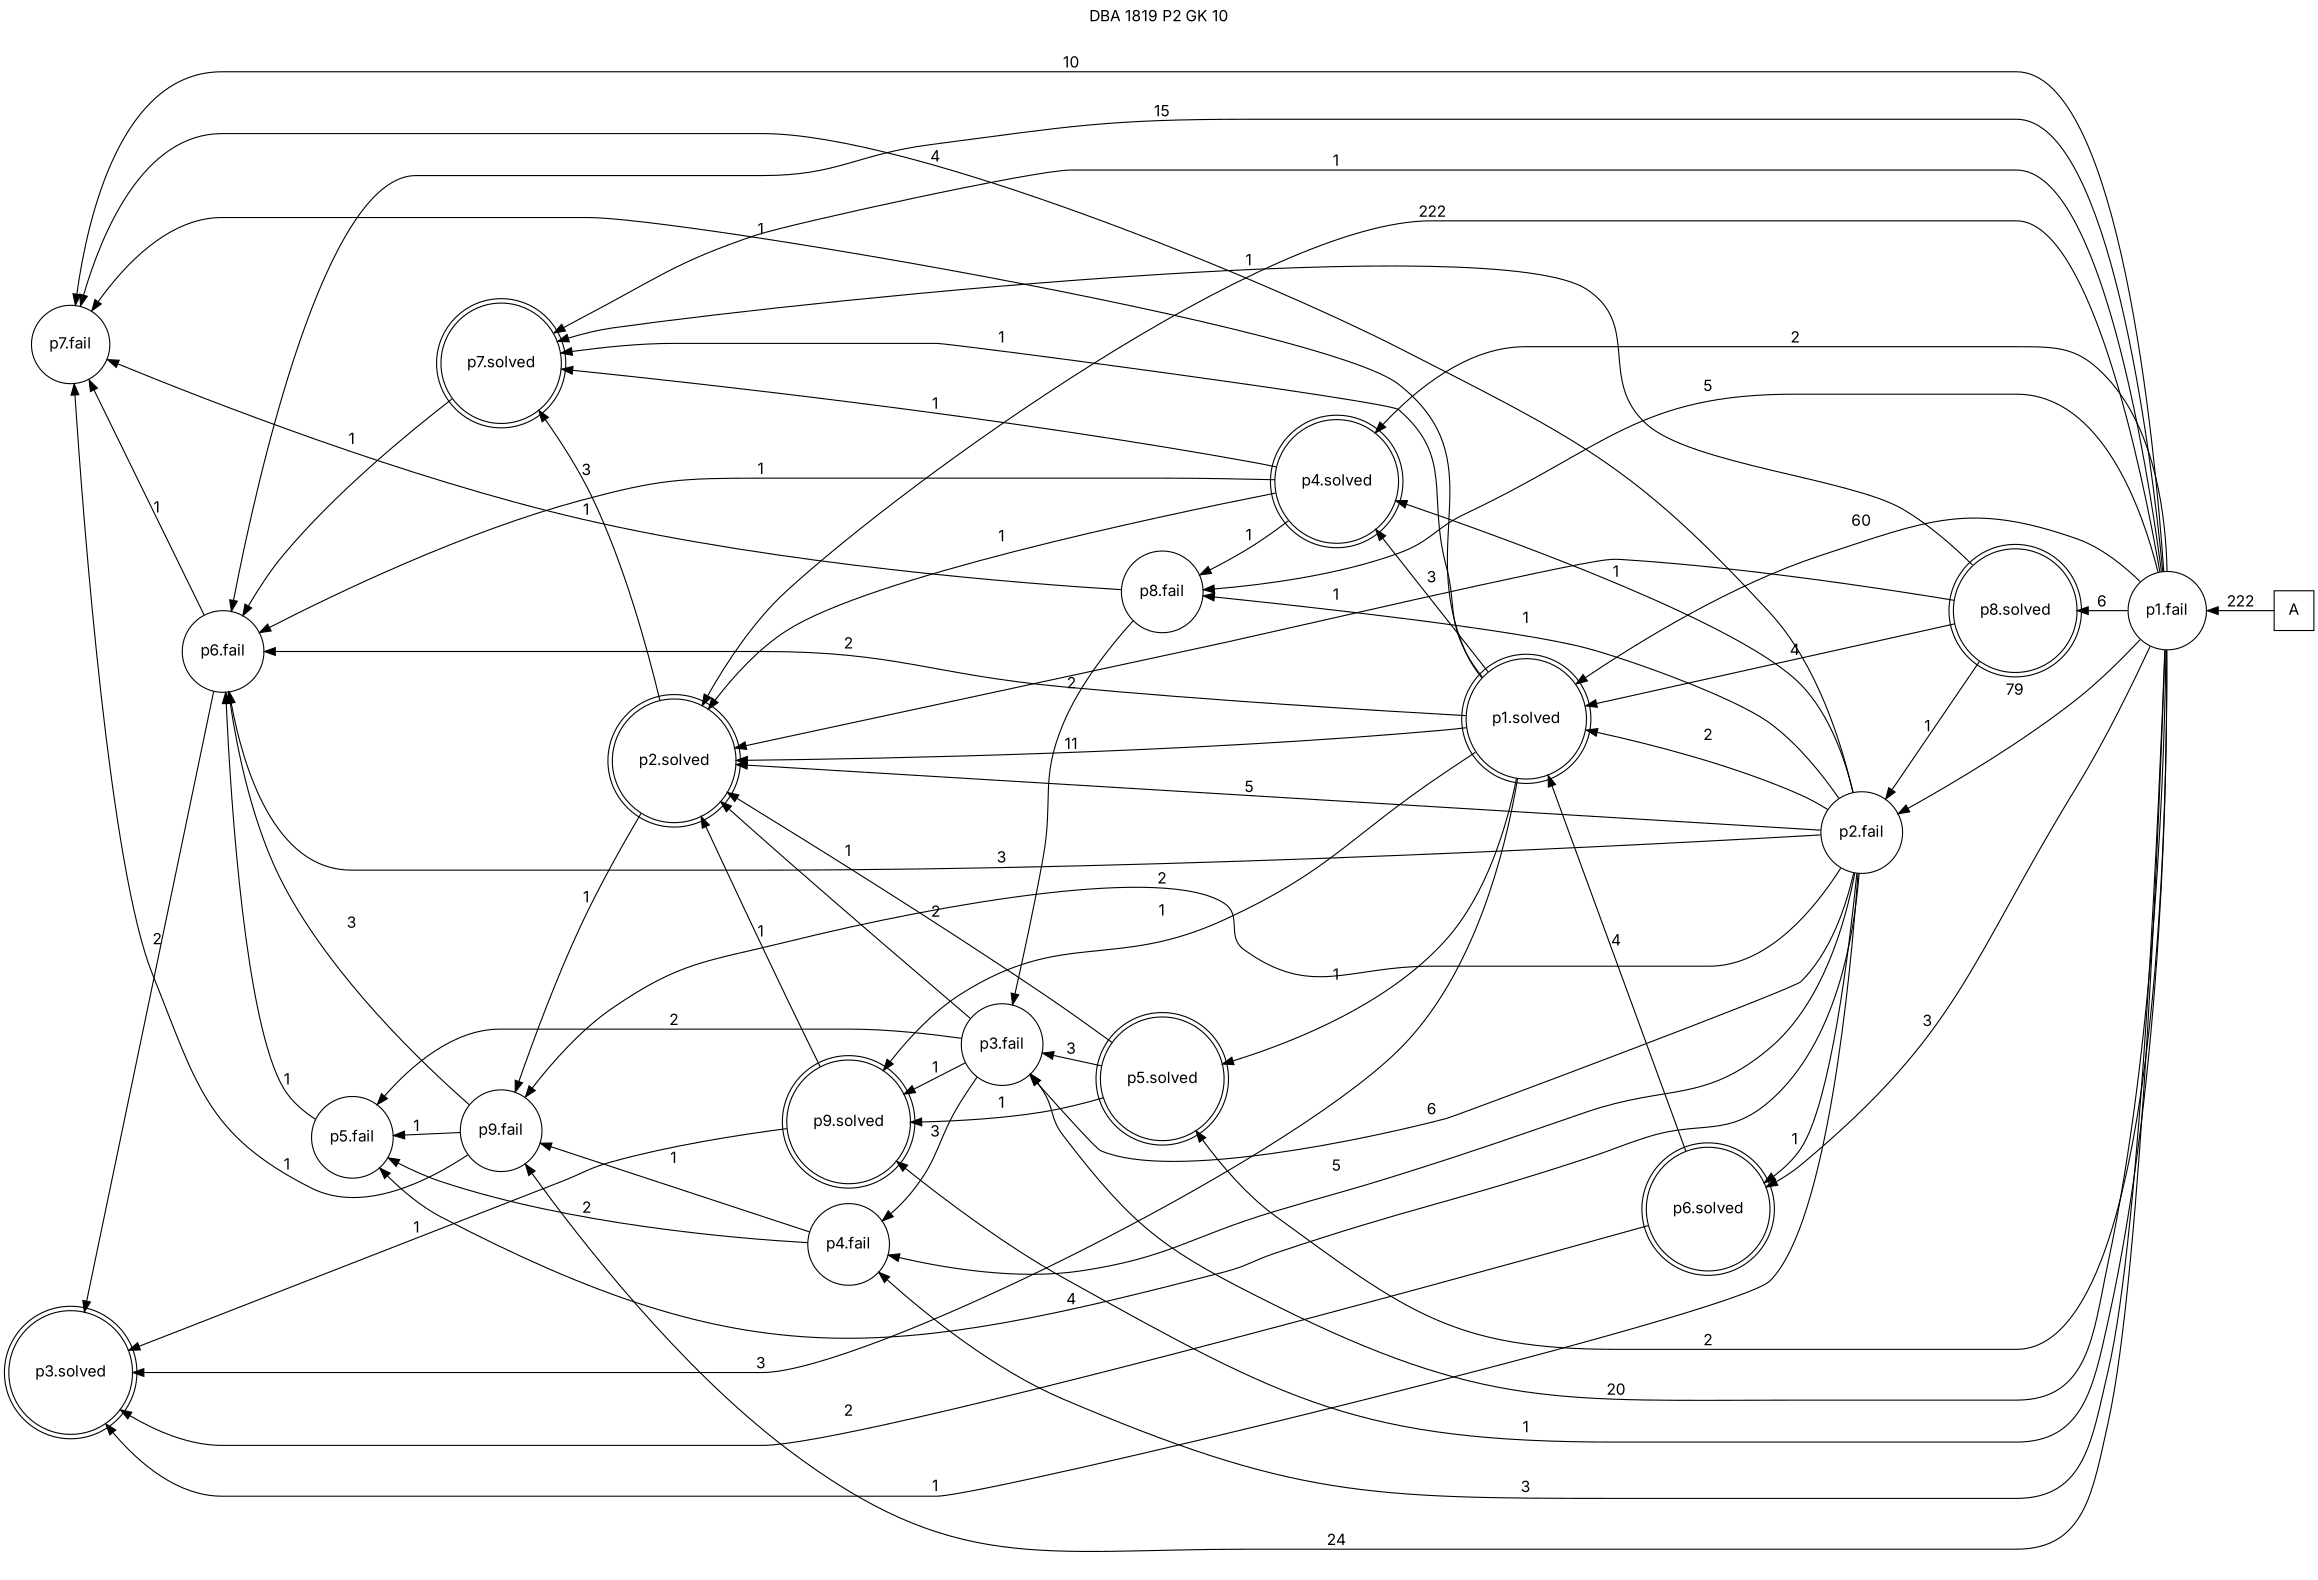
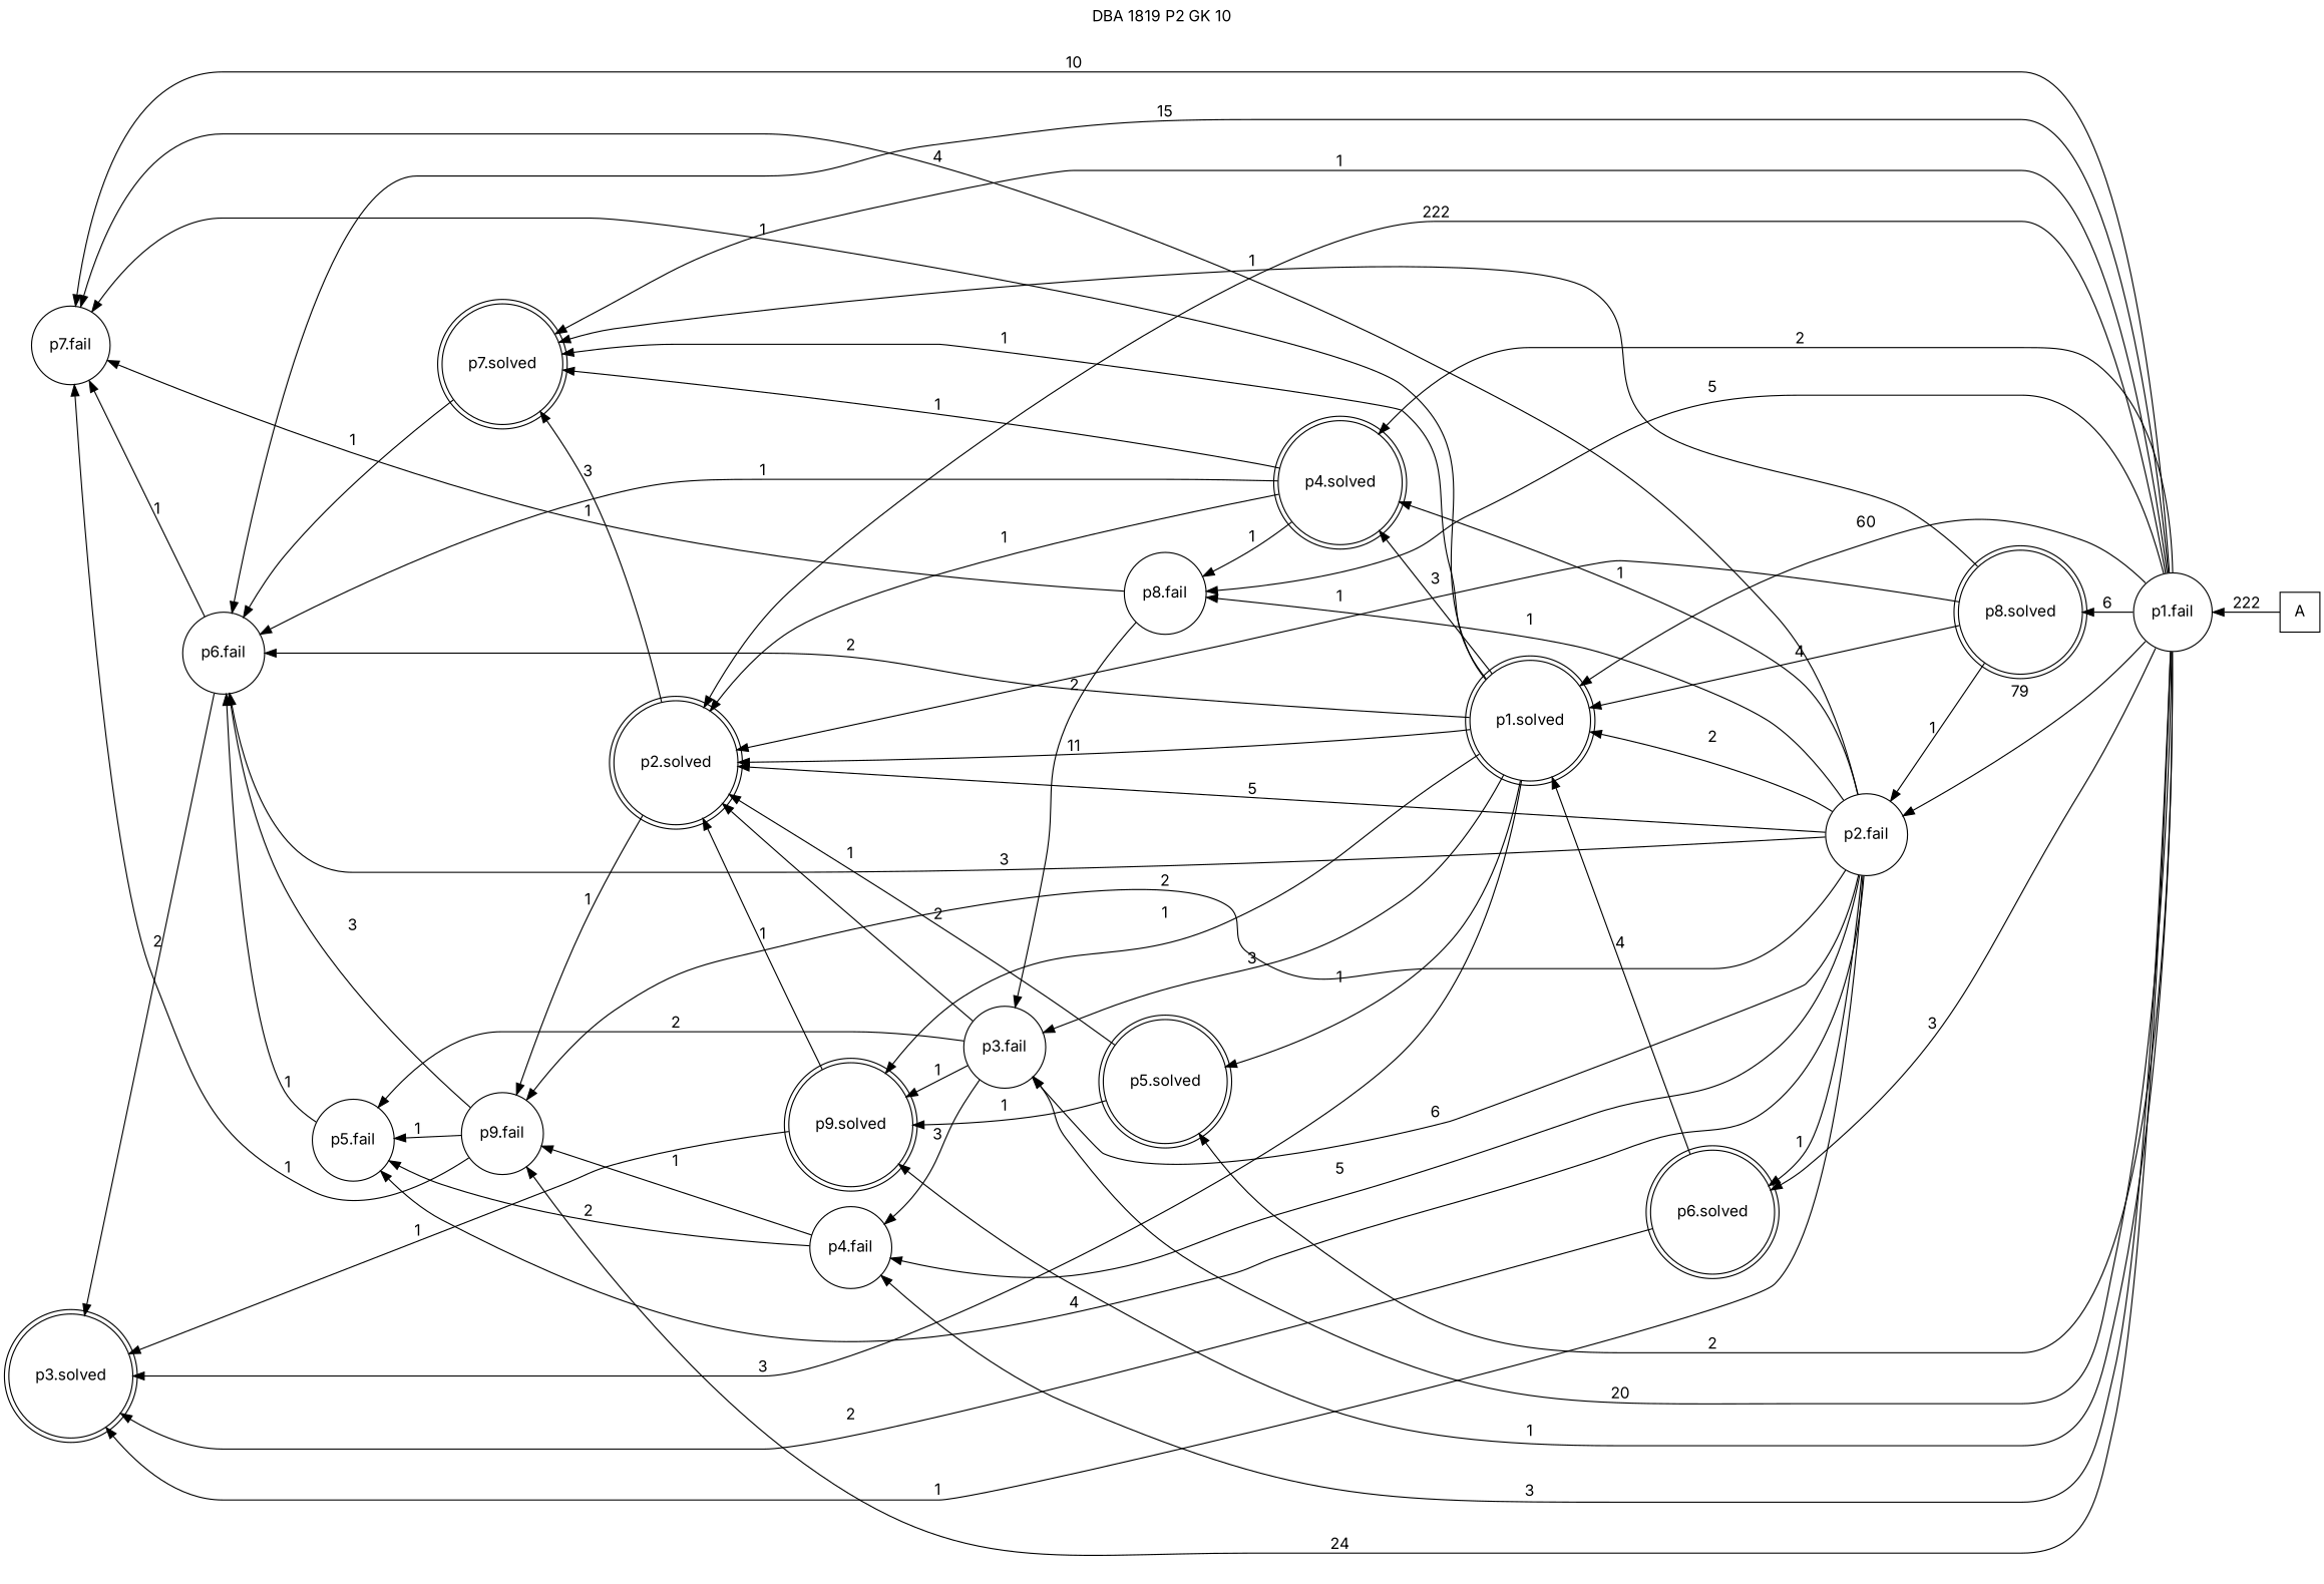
  digraph {
    fontname=Inter
    label=" DBA 1819 P2 GK 10 "
    labelloc=tl
    rankdir=RL
    node [fontname=Inter shape=circle]
    edge [fontname=Inter]
    n1 [label=A shape=square]
    n2 [label="p1.fail"]
    n3 [label="p2.fail"]
    n4 [label="p9.fail"]
    n5 [label="p3.fail"]
    n6 [label="p4.fail"]
    n7 [label="p8.fail"]
    n8 [label="p7.fail"]
    n9 [label="p6.fail"]
    n10 [label="p1.solved" shape=doublecircle]
    n11 [label="p2.solved" shape=doublecircle]
    n12 [label="p8.solved" shape=doublecircle]
    n13 [label="p7.solved" shape=doublecircle]
    n14 [label="p4.solved" shape=doublecircle]
    n15 [label="p9.solved" shape=doublecircle]
    n16 [label="p6.solved" shape=doublecircle]
    n17 [label="p5.solved" shape=doublecircle]
    n18 [label="p5.fail"]
    n19 [label="p3.solved" shape=doublecircle]
    n1 -> n2 [label=222]
    n2 -> n3 [label=79]
    n2 -> n4 [label=24]
    n2 -> n5 [label=20]
    n2 -> n6 [label=3]
    n2 -> n7 [label=5]
    n2 -> n8 [label=10]
    n2 -> n9 [label=15]
    n2 -> n10 [label=60]
    n2 -> n11 [label=222]
    n2 -> n12 [label=6]
    n2 -> n13 [label=1]
    n2 -> n14 [label=2]
    n2 -> n15 [label=1]
    n2 -> n16 [label=3]
    n2 -> n17 [label=2]
    n3 -> n4 [label=2]
    n3 -> n5 [label=6]
    n3 -> n6 [label=5]
    n3 -> n7 [label=1]
    n3 -> n8 [label=4]
    n3 -> n9 [label=3]
    n3 -> n10 [label=2]
    n3 -> n11 [label=5]
    n3 -> n14 [label=1]
    n3 -> n16 [label=1]
    n3 -> n18 [label=4]
    n3 -> n19 [label=1]
    n4 -> n8 [label=1]
    n4 -> n9 [label=3]
    n4 -> n18 [label=1]
    n5 -> n6 [label=3]
    n5 -> n11 [label=1]
    n5 -> n15 [label=1]
    n5 -> n18 [label=2]
    n6 -> n4 [label=1]
    n6 -> n18 [label=2]
    n7 -> n5 [label=2]
    n7 -> n8 [label=1]
    n9 -> n8 [label=1]
    n9 -> n19 [label=2]
-   n17 -> n5 [label=3]
+   n10 -> n5 [label=3]
    n10 -> n8 [label=1]
    n10 -> n9 [label=2]
    n10 -> n11 [label=11]
    n10 -> n13 [label=1]
    n10 -> n14 [label=3]
    n10 -> n15 [label=1]
    n10 -> n17 [label=1]
    n10 -> n19 [label=3]
    n11 -> n4 [label=1]
    n11 -> n13 [label=3]
    n12 -> n3 [label=1]
    n12 -> n10 [label=4]
    n12 -> n11 [label=1]
    n12 -> n13 [label=1]
    n13 -> n9 [label=1]
    n14 -> n7 [label=1]
    n14 -> n9 [label=1]
    n14 -> n11 [label=1]
    n14 -> n13 [label=1]
    n15 -> n11 [label=1]
    n15 -> n19 [label=1]
    n16 -> n10 [label=4]
    n16 -> n19 [label=2]
    n17 -> n11 [label=2]
    n17 -> n15 [label=1]
    n18 -> n9 [label=1]
  }
